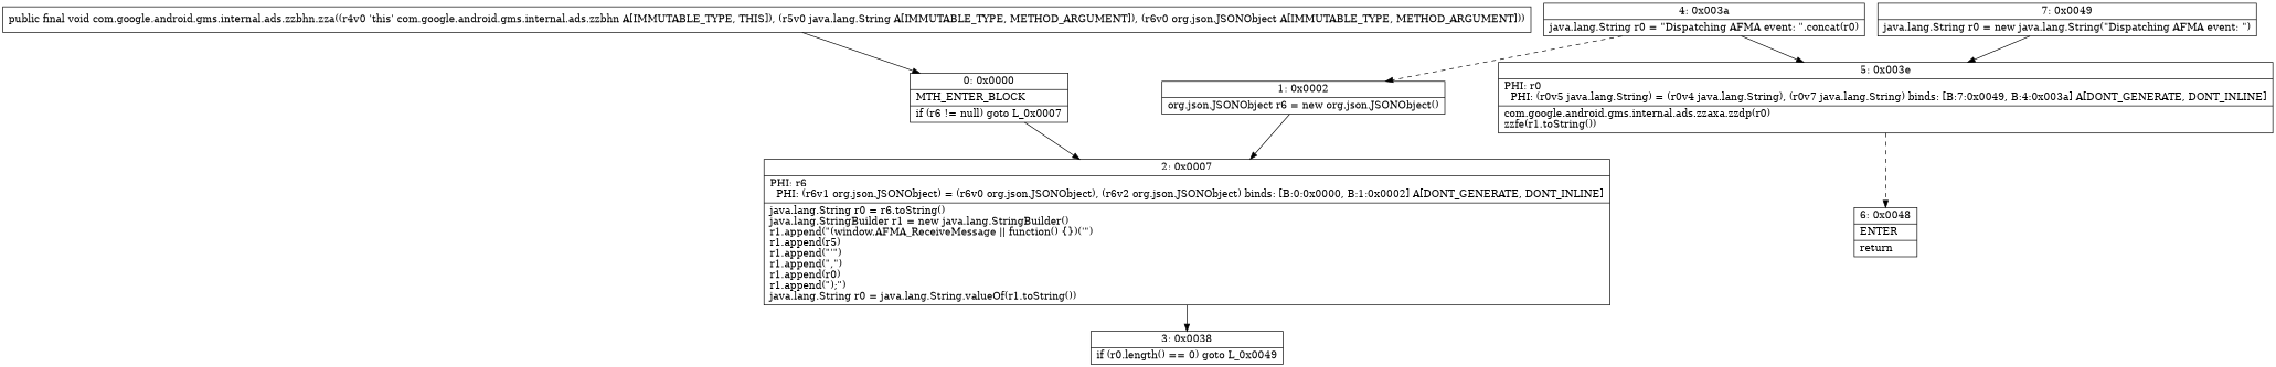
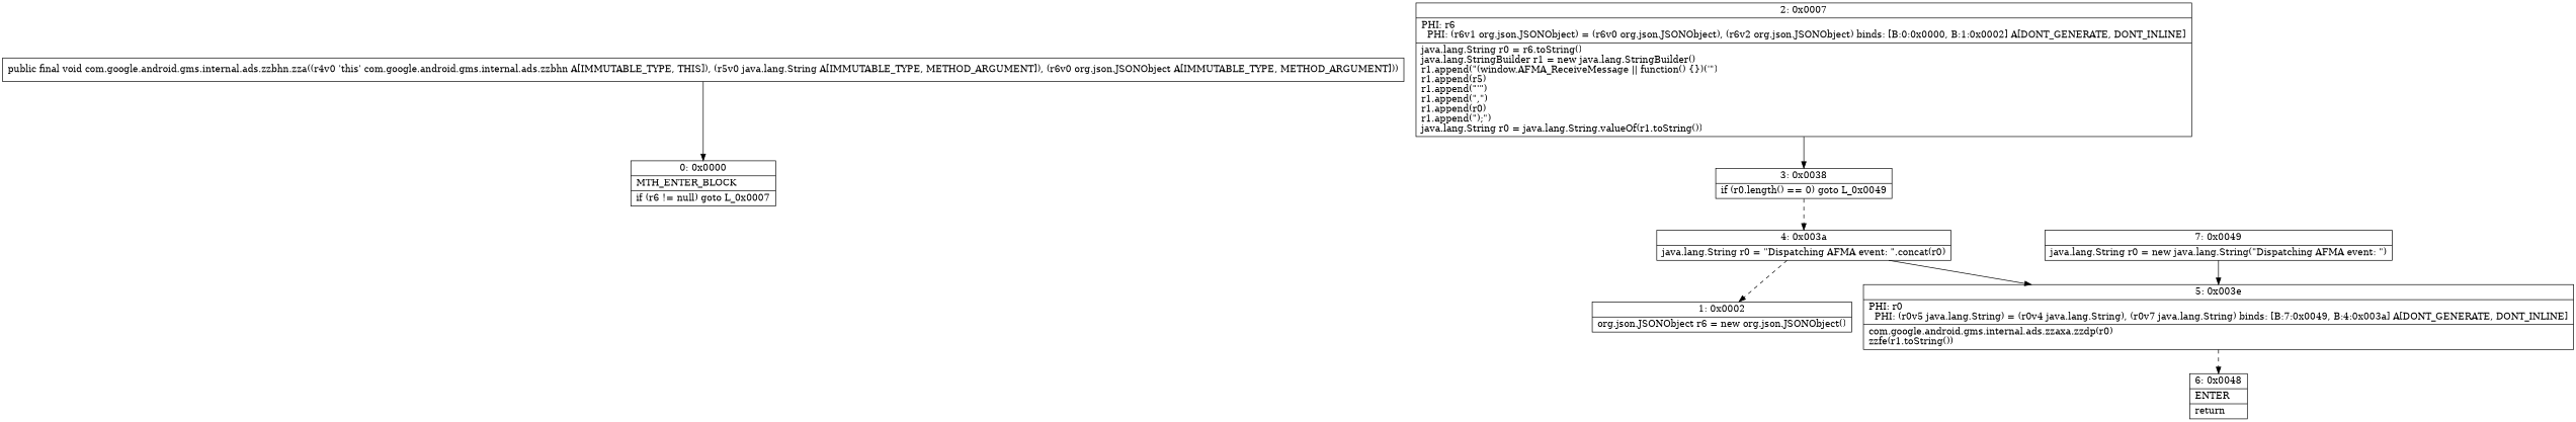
  digraph {
    node [shape=record]
    n1 [label="{0\:\ 0x0000|MTH_ENTER_BLOCK\l|if (r6 != null) goto L_0x0007\l}"]
    n2 [label="{2\:\ 0x0007|PHI: r6 \l  PHI: (r6v1 org.json.JSONObject) = (r6v0 org.json.JSONObject), (r6v2 org.json.JSONObject) binds: [B:0:0x0000, B:1:0x0002] A[DONT_GENERATE, DONT_INLINE]\l|java.lang.String r0 = r6.toString()\ljava.lang.StringBuilder r1 = new java.lang.StringBuilder()\lr1.append(\"(window.AFMA_ReceiveMessage \|\| function() \{\})('\")\lr1.append(r5)\lr1.append(\"'\")\lr1.append(\",\")\lr1.append(r0)\lr1.append(\");\")\ljava.lang.String r0 = java.lang.String.valueOf(r1.toString())\l}"]
    n3 [label="{1\:\ 0x0002|org.json.JSONObject r6 = new org.json.JSONObject()\l}"]
    n4 [label="{3\:\ 0x0038|if (r0.length() == 0) goto L_0x0049\l}"]
    n5 [label="{4\:\ 0x003a|java.lang.String r0 = \"Dispatching AFMA event: \".concat(r0)\l}"]
    n6 [label="{5\:\ 0x003e|PHI: r0 \l  PHI: (r0v5 java.lang.String) = (r0v4 java.lang.String), (r0v7 java.lang.String) binds: [B:7:0x0049, B:4:0x003a] A[DONT_GENERATE, DONT_INLINE]\l|com.google.android.gms.internal.ads.zzaxa.zzdp(r0)\lzzfe(r1.toString())\l}"]
    n7 [label="{7\:\ 0x0049|java.lang.String r0 = new java.lang.String(\"Dispatching AFMA event: \")\l}"]
    n8 [label="{6\:\ 0x0048|ENTER\l|return\l}"]
    n9 [label="{public final void com.google.android.gms.internal.ads.zzbhn.zza((r4v0 'this' com.google.android.gms.internal.ads.zzbhn A[IMMUTABLE_TYPE, THIS]), (r5v0 java.lang.String A[IMMUTABLE_TYPE, METHOD_ARGUMENT]), (r6v0 org.json.JSONObject A[IMMUTABLE_TYPE, METHOD_ARGUMENT])) }"]
-   n1 -> n2
    n2 -> n4
-   n3 -> n2
+   n4 -> n5 [style=dashed]
    n5 -> n3 [style=dashed]
    n5 -> n6
    n6 -> n8 [style=dashed]
    n7 -> n6
    n9 -> n1
  }
